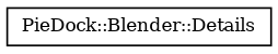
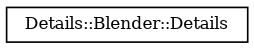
  digraph {
    rankdir=LR
    fontname="DejaVu Serif"
-   n1 [color=black fillcolor=white fontname="DejaVu Serif" fontsize=10 height=0.2 label="PieDock::Blender::Details" shape=record style=filled width=0.4]
+   n1 [color=black fillcolor=white fontname="DejaVu Serif" fontsize=10 height=0.2 label="Details::Blender::Details" shape=record style=filled width=0.4]
  }
